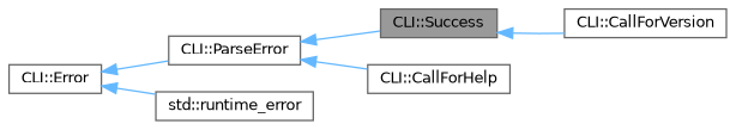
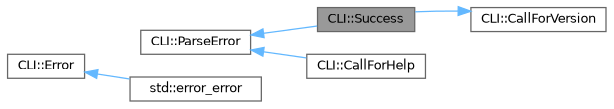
  digraph {
    rankdir=LR
    node [color=gray40 fillcolor=white fontname=Helvetica fontsize=10 shape=box style=filled]
    edge [color=steelblue1 dir=back fontname=Helvetica fontsize=10 labelfontname=Helvetica labelfontsize=10 style=solid]
    n1 [fillcolor=grey60 fontcolor=black height=0.2 label="CLI::Success" width=0.4]
    n2 [height=0.2 label="CLI::CallForVersion" width=0.4]
    n3 [height=0.2 label="CLI::CallForHelp" width=0.4]
    n4 [height=0.2 label="CLI::ParseError" width=0.4]
    n5 [height=0.2 label="CLI::Error" width=0.4]
-   n6 [height=0.2 label="std::runtime_error" width=0.4]
-   n1 -> n2
+   n6 [height=0.2 label="std::error_error" width=0.4]
+   n2 -> n1
    n4 -> n1
    n4 -> n3
-   n5 -> n4
    n5 -> n6
  }
